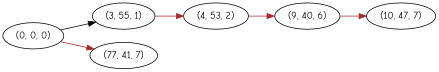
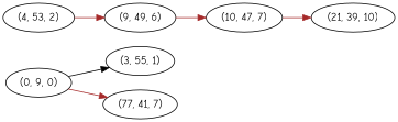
  digraph {
    fontname="Comic Neue"
    rankdir=LR
    node [fontname="Comic Neue"]
    edge [color=brown fontname="Comic Neue"]
-   "(0, 0, 0)"
+   "(0, 0, 0)" [label="(0, 9, 0)"]
    "(3, 55, 1)"
    n3 [label="(77, 41, 7)"]
    "(4, 53, 2)"
-   "(9, 49, 6)" [label="(9, 40, 6)"]
+   "(9, 49, 6)"
    n6 [label="(10, 47, 7)"]
+   "(21, 39, 10)"
    "(0, 0, 0)" -> "(3, 55, 1)" [color=black]
    "(0, 0, 0)" -> n3
-   "(3, 55, 1)" -> "(4, 53, 2)"
    "(4, 53, 2)" -> "(9, 49, 6)"
    "(9, 49, 6)" -> n6
+   n6 -> "(21, 39, 10)"
  }
